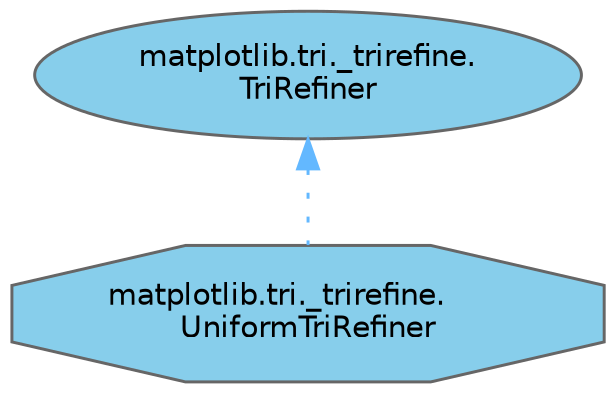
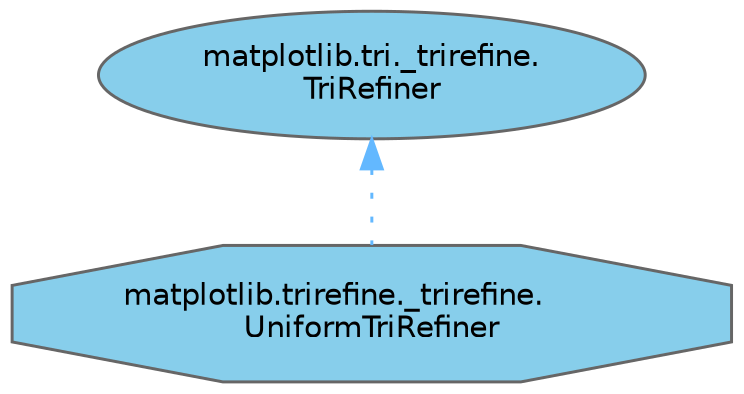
  digraph {
    node [color=gray40 fillcolor=skyblue fontname=Helvetica fontsize=10 style=filled]
    n1 [fontcolor=black height=0.2 label="matplotlib.tri._trirefine.\lTriRefiner" shape=ellipse width=0.4]
-   n2 [height=0.2 label="matplotlib.tri._trirefine.\lUniformTriRefiner" shape=octagon width=0.4]
+   n2 [height=0.2 label="matplotlib.trirefine._trirefine.\lUniformTriRefiner" shape=octagon width=0.4]
    n1 -> n2 [color=steelblue1 dir=back fontname=Helvetica fontsize=10 labelfontname=Helvetica labelfontsize=10 style=dotted]
  }
